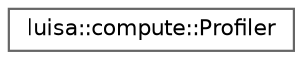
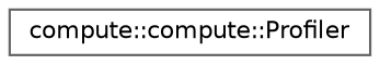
  digraph {
    rankdir=TB
-   n1 [color=grey40 fillcolor=white fontname=Helvetica fontsize=10 height=0.2 label="luisa::compute::Profiler" shape=box style=filled width=0.4]
+   n1 [color=grey40 fillcolor=white fontname=Helvetica fontsize=10 height=0.2 label="compute::compute::Profiler" shape=box style=filled width=0.4]
  }
